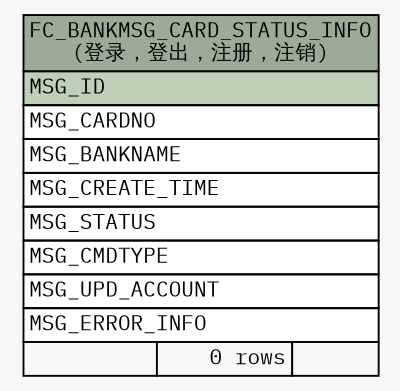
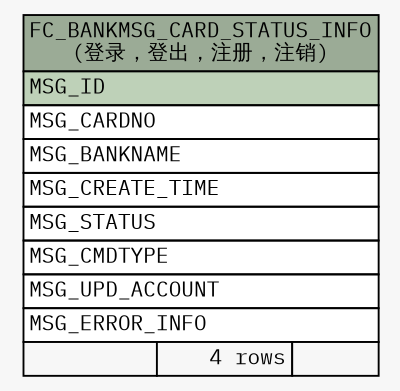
  digraph {
    bgcolor="#f7f7f7"
    fontname="IBM Plex Mono"
    fontsize=11
    nodesep=0.18
    rankdir=RL
    ranksep=0.46
-   n1 [fontname="IBM Plex Mono" fontsize=11 label=<     <TABLE BORDER="0" CELLBORDER="1" CELLSPACING="0" BGCOLOR="#ffffff">       <TR><TD COLSPAN="3" BGCOLOR="#9bab96" ALIGN="CENTER">FC_BANKMSG_CARD_STATUS_INFO<br/>(登录，登出，注册，注销)</TD></TR>       <TR><TD PORT="MSG_ID" COLSPAN="3" BGCOLOR="#bed1b8" ALIGN="LEFT">MSG_ID</TD></TR>       <TR><TD PORT="MSG_CARDNO" COLSPAN="3" ALIGN="LEFT">MSG_CARDNO</TD></TR>       <TR><TD PORT="MSG_BANKNAME" COLSPAN="3" ALIGN="LEFT">MSG_BANKNAME</TD></TR>       <TR><TD PORT="MSG_CREATE_TIME" COLSPAN="3" ALIGN="LEFT">MSG_CREATE_TIME</TD></TR>       <TR><TD PORT="MSG_STATUS" COLSPAN="3" ALIGN="LEFT">MSG_STATUS</TD></TR>       <TR><TD PORT="MSG_CMDTYPE" COLSPAN="3" ALIGN="LEFT">MSG_CMDTYPE</TD></TR>       <TR><TD PORT="MSG_UPD_ACCOUNT" COLSPAN="3" ALIGN="LEFT">MSG_UPD_ACCOUNT</TD></TR>       <TR><TD PORT="MSG_ERROR_INFO" COLSPAN="3" ALIGN="LEFT">MSG_ERROR_INFO</TD></TR>       <TR><TD ALIGN="LEFT" BGCOLOR="#f7f7f7">  </TD><TD ALIGN="RIGHT" BGCOLOR="#f7f7f7">0 rows</TD><TD ALIGN="RIGHT" BGCOLOR="#f7f7f7">  </TD></TR>     </TABLE>> shape=plaintext]
+   n1 [fontname="IBM Plex Mono" fontsize=11 label=<     <TABLE BORDER="0" CELLBORDER="1" CELLSPACING="0" BGCOLOR="#ffffff">       <TR><TD COLSPAN="3" BGCOLOR="#9bab96" ALIGN="CENTER">FC_BANKMSG_CARD_STATUS_INFO<br/>(登录，登出，注册，注销)</TD></TR>       <TR><TD PORT="MSG_ID" COLSPAN="3" BGCOLOR="#bed1b8" ALIGN="LEFT">MSG_ID</TD></TR>       <TR><TD PORT="MSG_CARDNO" COLSPAN="3" ALIGN="LEFT">MSG_CARDNO</TD></TR>       <TR><TD PORT="MSG_BANKNAME" COLSPAN="3" ALIGN="LEFT">MSG_BANKNAME</TD></TR>       <TR><TD PORT="MSG_CREATE_TIME" COLSPAN="3" ALIGN="LEFT">MSG_CREATE_TIME</TD></TR>       <TR><TD PORT="MSG_STATUS" COLSPAN="3" ALIGN="LEFT">MSG_STATUS</TD></TR>       <TR><TD PORT="MSG_CMDTYPE" COLSPAN="3" ALIGN="LEFT">MSG_CMDTYPE</TD></TR>       <TR><TD PORT="MSG_UPD_ACCOUNT" COLSPAN="3" ALIGN="LEFT">MSG_UPD_ACCOUNT</TD></TR>       <TR><TD PORT="MSG_ERROR_INFO" COLSPAN="3" ALIGN="LEFT">MSG_ERROR_INFO</TD></TR>       <TR><TD ALIGN="LEFT" BGCOLOR="#f7f7f7">  </TD><TD ALIGN="RIGHT" BGCOLOR="#f7f7f7">4 rows</TD><TD ALIGN="RIGHT" BGCOLOR="#f7f7f7">  </TD></TR>     </TABLE>> shape=plaintext]
  }
